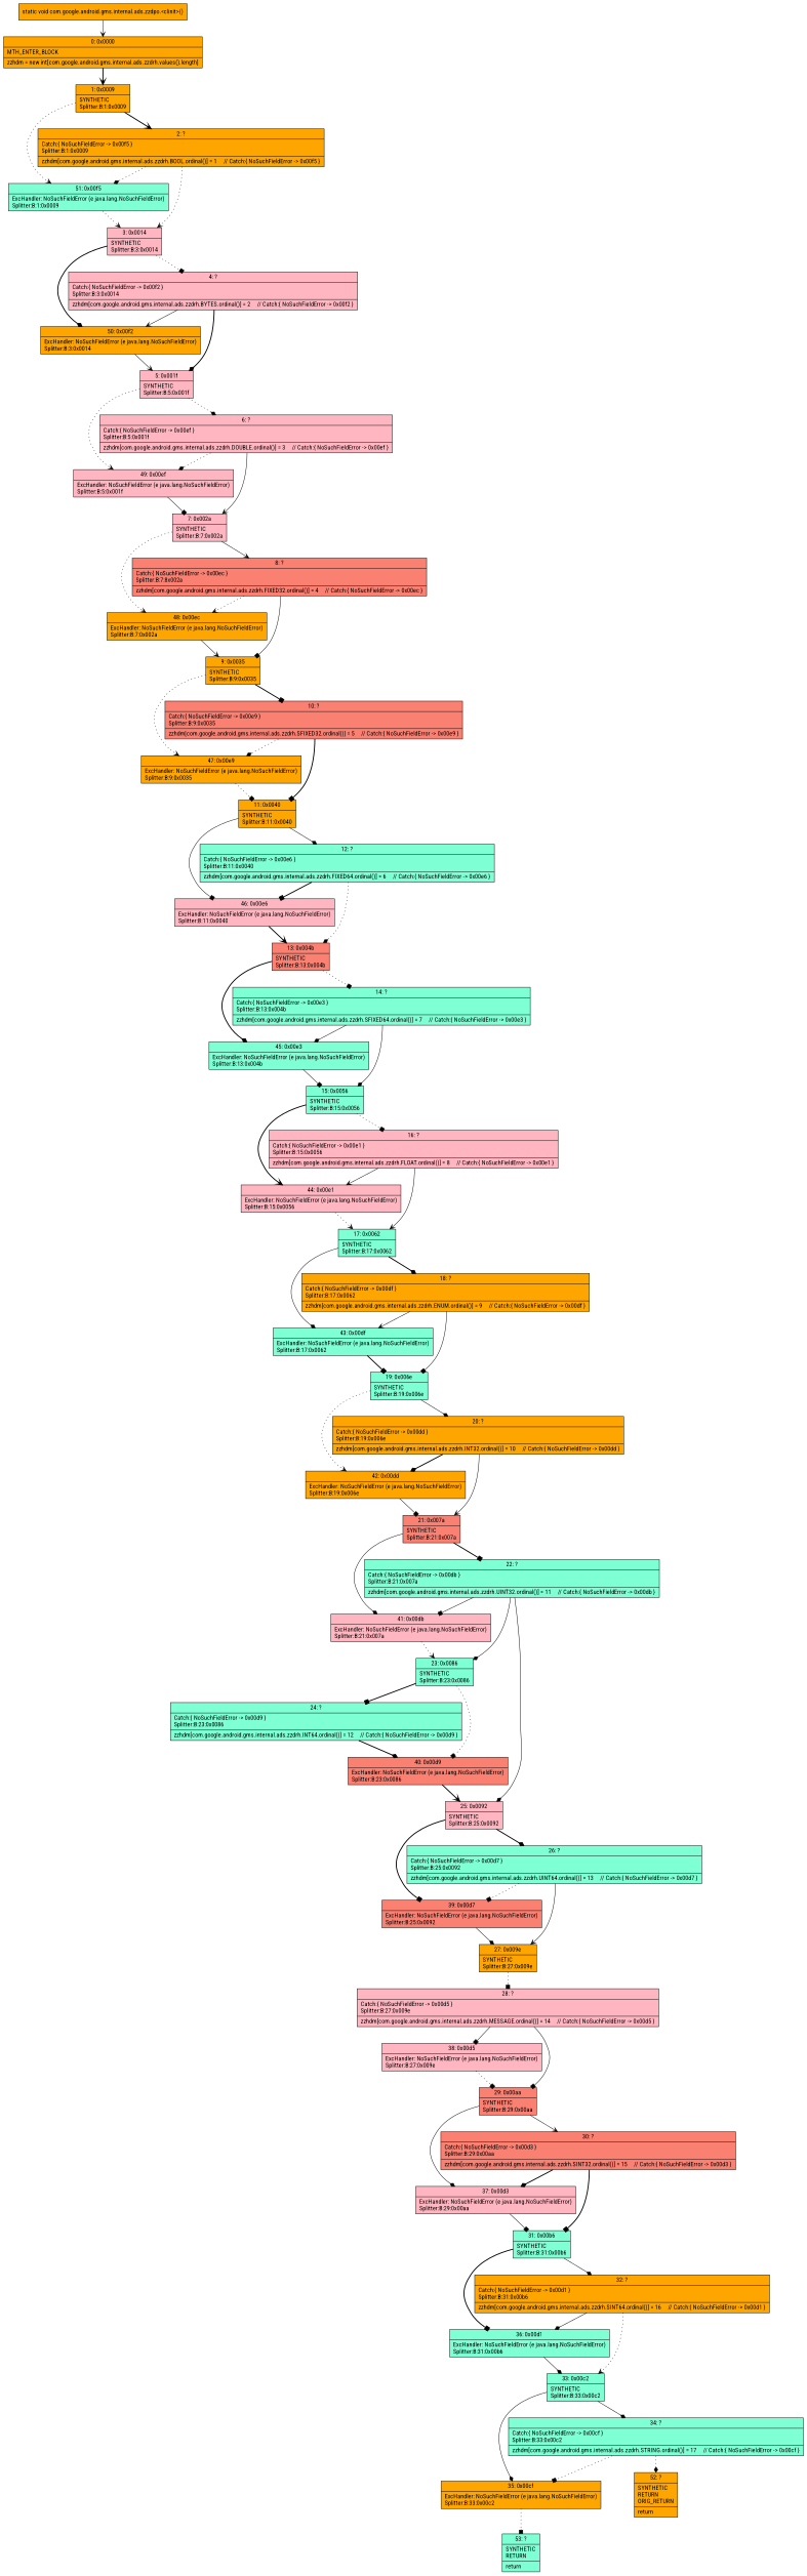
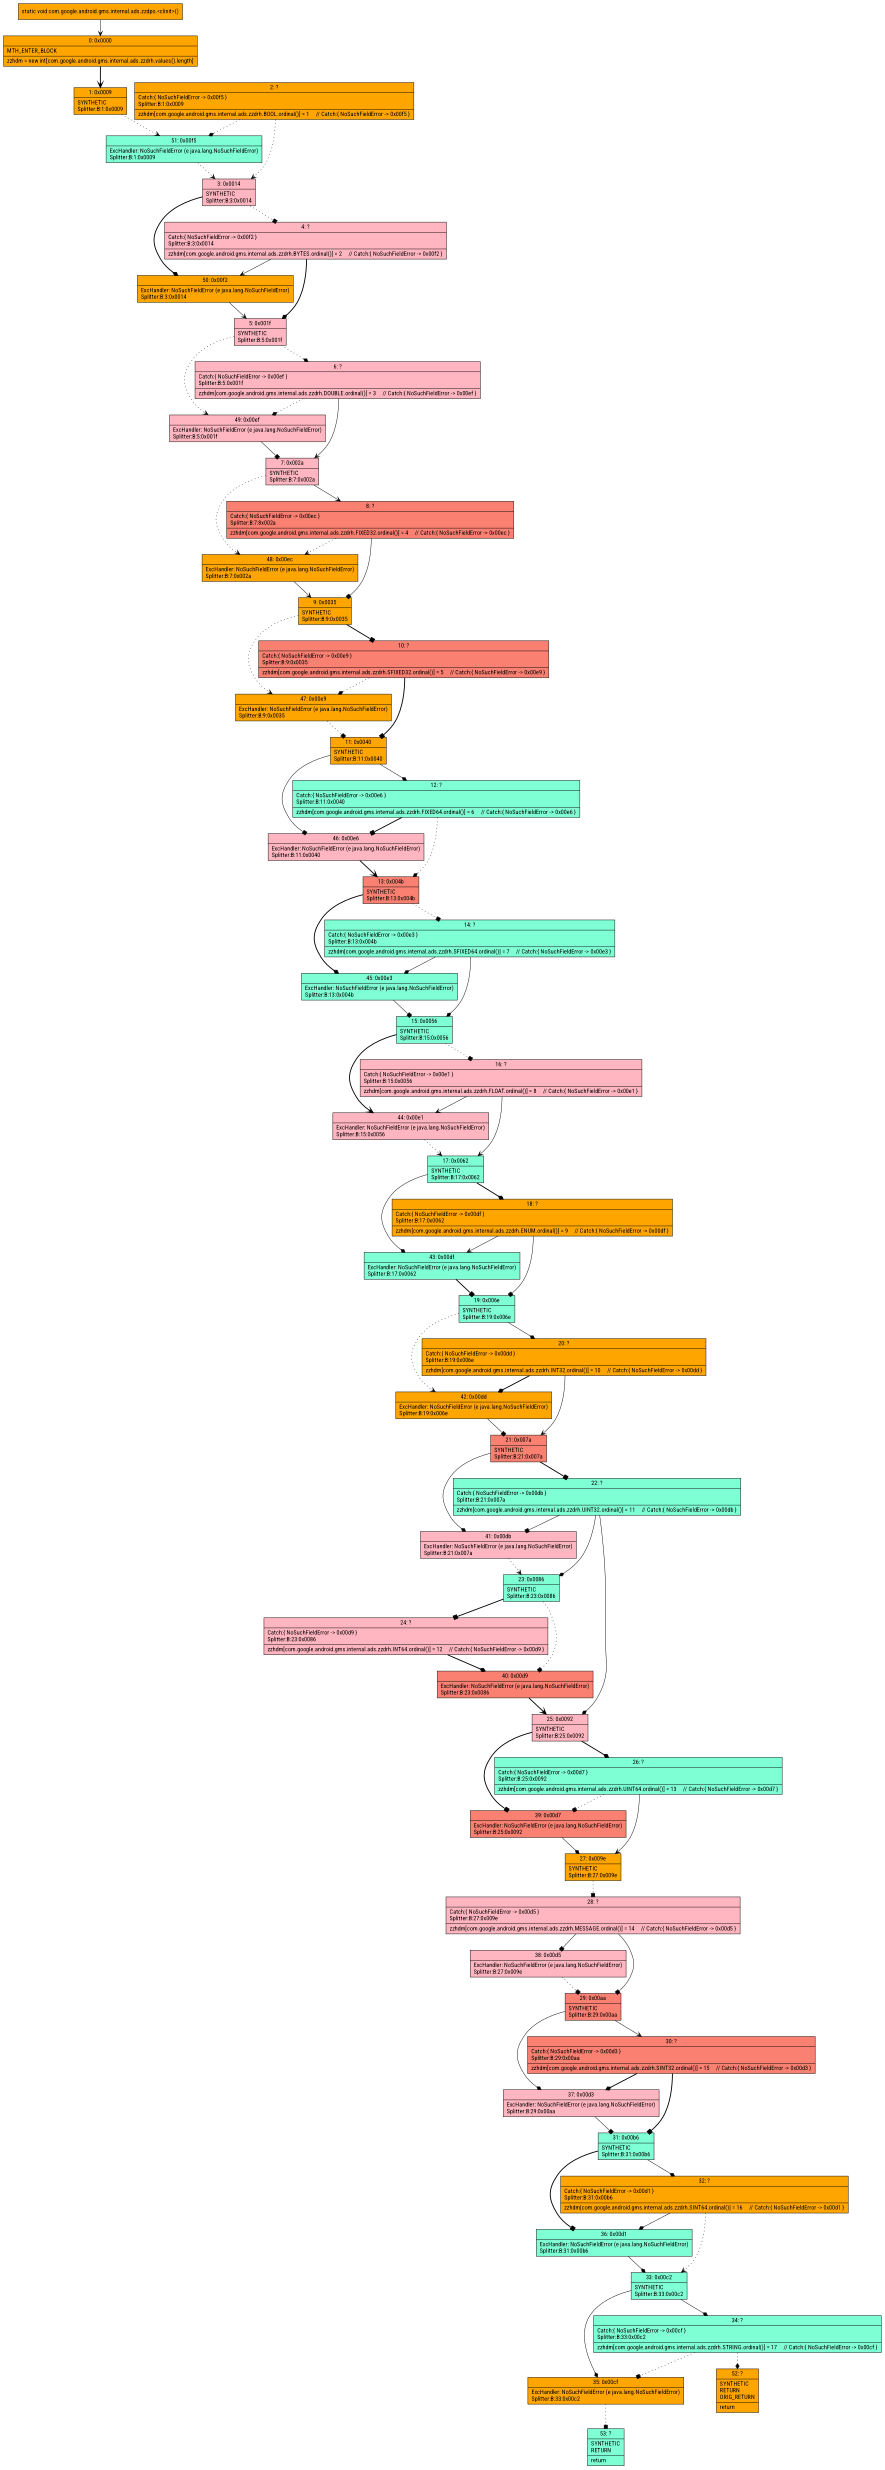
  digraph {
    fontname="Roboto Condensed"
    node [fillcolor=aquamarine fontname="Roboto Condensed" shape=record style=filled]
    edge [arrowhead=diamond fontname="Roboto Condensed" style=solid]
    n1 [fillcolor=orange label="{0\:\ 0x0000|MTH_ENTER_BLOCK\l|zzhdm = new int[com.google.android.gms.internal.ads.zzdrh.values().length]\l}"]
    n2 [fillcolor=orange label="{1\:\ 0x0009|SYNTHETIC\lSplitter:B:1:0x0009\l}"]
    n3 [fillcolor=orange label="{2\:\ ?|Catch:\{ NoSuchFieldError \-\> 0x00f5 \}\lSplitter:B:1:0x0009\l|zzhdm[com.google.android.gms.internal.ads.zzdrh.BOOL.ordinal()] = 1     \/\/ Catch:\{ NoSuchFieldError \-\> 0x00f5 \}\l}"]
    n4 [label="{51\:\ 0x00f5|ExcHandler: NoSuchFieldError (e java.lang.NoSuchFieldError)\lSplitter:B:1:0x0009\l}"]
    n5 [fillcolor=lightpink label="{3\:\ 0x0014|SYNTHETIC\lSplitter:B:3:0x0014\l}"]
    n6 [fillcolor=lightpink label="{4\:\ ?|Catch:\{ NoSuchFieldError \-\> 0x00f2 \}\lSplitter:B:3:0x0014\l|zzhdm[com.google.android.gms.internal.ads.zzdrh.BYTES.ordinal()] = 2     \/\/ Catch:\{ NoSuchFieldError \-\> 0x00f2 \}\l}"]
    n7 [fillcolor=orange label="{50\:\ 0x00f2|ExcHandler: NoSuchFieldError (e java.lang.NoSuchFieldError)\lSplitter:B:3:0x0014\l}"]
    n8 [fillcolor=lightpink label="{5\:\ 0x001f|SYNTHETIC\lSplitter:B:5:0x001f\l}"]
    n9 [fillcolor=lightpink label="{6\:\ ?|Catch:\{ NoSuchFieldError \-\> 0x00ef \}\lSplitter:B:5:0x001f\l|zzhdm[com.google.android.gms.internal.ads.zzdrh.DOUBLE.ordinal()] = 3     \/\/ Catch:\{ NoSuchFieldError \-\> 0x00ef \}\l}"]
    n10 [fillcolor=lightpink label="{49\:\ 0x00ef|ExcHandler: NoSuchFieldError (e java.lang.NoSuchFieldError)\lSplitter:B:5:0x001f\l}"]
    n11 [fillcolor=lightpink label="{7\:\ 0x002a|SYNTHETIC\lSplitter:B:7:0x002a\l}"]
    n12 [fillcolor=salmon label="{8\:\ ?|Catch:\{ NoSuchFieldError \-\> 0x00ec \}\lSplitter:B:7:8x002a\l|zzhdm[com.google.android.gms.internal.ads.zzdrh.FIXED32.ordinal()] = 4     \/\/ Catch:\{ NoSuchFieldError \-\> 0x00ec \}\l}"]
    n13 [fillcolor=orange label="{48\:\ 0x00ec|ExcHandler: NoSuchFieldError (e java.lang.NoSuchFieldError)\lSplitter:B:7:0x002a\l}"]
    n14 [fillcolor=orange label="{9\:\ 0x0035|SYNTHETIC\lSplitter:B:9:0x0035\l}"]
    n15 [fillcolor=salmon label="{10\:\ ?|Catch:\{ NoSuchFieldError \-\> 0x00e9 \}\lSplitter:B:9:0x0035\l|zzhdm[com.google.android.gms.internal.ads.zzdrh.SFIXED32.ordinal()] = 5     \/\/ Catch:\{ NoSuchFieldError \-\> 0x00e9 \}\l}"]
    n16 [fillcolor=orange label="{47\:\ 0x00e9|ExcHandler: NoSuchFieldError (e java.lang.NoSuchFieldError)\lSplitter:B:9:0x0035\l}"]
    n17 [fillcolor=orange label="{11\:\ 0x0040|SYNTHETIC\lSplitter:B:11:0x0040\l}"]
    n18 [label="{12\:\ ?|Catch:\{ NoSuchFieldError \-\> 0x00e6 \}\lSplitter:B:11:0x0040\l|zzhdm[com.google.android.gms.internal.ads.zzdrh.FIXED64.ordinal()] = 6     \/\/ Catch:\{ NoSuchFieldError \-\> 0x00e6 \}\l}"]
    n19 [fillcolor=lightpink label="{46\:\ 0x00e6|ExcHandler: NoSuchFieldError (e java.lang.NoSuchFieldError)\lSplitter:B:11:0x0040\l}"]
    n20 [fillcolor=salmon label="{13\:\ 0x004b|SYNTHETIC\lSplitter:B:13:0x004b\l}"]
    n21 [label="{14\:\ ?|Catch:\{ NoSuchFieldError \-\> 0x00e3 \}\lSplitter:B:13:0x004b\l|zzhdm[com.google.android.gms.internal.ads.zzdrh.SFIXED64.ordinal()] = 7     \/\/ Catch:\{ NoSuchFieldError \-\> 0x00e3 \}\l}"]
    n22 [label="{45\:\ 0x00e3|ExcHandler: NoSuchFieldError (e java.lang.NoSuchFieldError)\lSplitter:B:13:0x004b\l}"]
    n23 [label="{15\:\ 0x0056|SYNTHETIC\lSplitter:B:15:0x0056\l}"]
    n24 [fillcolor=lightpink label="{16\:\ ?|Catch:\{ NoSuchFieldError \-\> 0x00e1 \}\lSplitter:B:15:0x0056\l|zzhdm[com.google.android.gms.internal.ads.zzdrh.FLOAT.ordinal()] = 8     \/\/ Catch:\{ NoSuchFieldError \-\> 0x00e1 \}\l}"]
    n25 [fillcolor=lightpink label="{44\:\ 0x00e1|ExcHandler: NoSuchFieldError (e java.lang.NoSuchFieldError)\lSplitter:B:15:0x0056\l}"]
    n26 [label="{17\:\ 0x0062|SYNTHETIC\lSplitter:B:17:0x0062\l}"]
    n27 [fillcolor=orange label="{18\:\ ?|Catch:\{ NoSuchFieldError \-\> 0x00df \}\lSplitter:B:17:0x0062\l|zzhdm[com.google.android.gms.internal.ads.zzdrh.ENUM.ordinal()] = 9     \/\/ Catch:\{ NoSuchFieldError \-\> 0x00df \}\l}"]
    n28 [label="{43\:\ 0x00df|ExcHandler: NoSuchFieldError (e java.lang.NoSuchFieldError)\lSplitter:B:17:0x0062\l}"]
    n29 [label="{19\:\ 0x006e|SYNTHETIC\lSplitter:B:19:0x006e\l}"]
    n30 [fillcolor=orange label="{20\:\ ?|Catch:\{ NoSuchFieldError \-\> 0x00dd \}\lSplitter:B:19:0x006e\l|zzhdm[com.google.android.gms.internal.ads.zzdrh.INT32.ordinal()] = 10     \/\/ Catch:\{ NoSuchFieldError \-\> 0x00dd \}\l}"]
    n31 [fillcolor=orange label="{42\:\ 0x00dd|ExcHandler: NoSuchFieldError (e java.lang.NoSuchFieldError)\lSplitter:B:19:0x006e\l}"]
    n32 [fillcolor=salmon label="{21\:\ 0x007a|SYNTHETIC\lSplitter:B:21:0x007a\l}"]
    n33 [label="{22\:\ ?|Catch:\{ NoSuchFieldError \-\> 0x00db \}\lSplitter:B:21:0x007a\l|zzhdm[com.google.android.gms.internal.ads.zzdrh.UINT32.ordinal()] = 11     \/\/ Catch:\{ NoSuchFieldError \-\> 0x00db \}\l}"]
    n34 [fillcolor=lightpink label="{41\:\ 0x00db|ExcHandler: NoSuchFieldError (e java.lang.NoSuchFieldError)\lSplitter:B:21:0x007a\l}"]
    n35 [label="{23\:\ 0x0086|SYNTHETIC\lSplitter:B:23:0x0086\l}"]
    n36 [fillcolor=lightpink label="{25\:\ 0x0092|SYNTHETIC\lSplitter:B:25:0x0092\l}"]
-   n37 [label="{24\:\ ?|Catch:\{ NoSuchFieldError \-\> 0x00d9 \}\lSplitter:B:23:0x0086\l|zzhdm[com.google.android.gms.internal.ads.zzdrh.INT64.ordinal()] = 12     \/\/ Catch:\{ NoSuchFieldError \-\> 0x00d9 \}\l}"]
+   n37 [fillcolor=lightpink label="{24\:\ ?|Catch:\{ NoSuchFieldError \-\> 0x00d9 \}\lSplitter:B:23:0x0086\l|zzhdm[com.google.android.gms.internal.ads.zzdrh.INT64.ordinal()] = 12     \/\/ Catch:\{ NoSuchFieldError \-\> 0x00d9 \}\l}"]
    n38 [fillcolor=salmon label="{40\:\ 0x00d9|ExcHandler: NoSuchFieldError (e java.lang.NoSuchFieldError)\lSplitter:B:23:0x0086\l}"]
    n39 [label="{26\:\ ?|Catch:\{ NoSuchFieldError \-\> 0x00d7 \}\lSplitter:B:25:0x0092\l|zzhdm[com.google.android.gms.internal.ads.zzdrh.UINT64.ordinal()] = 13     \/\/ Catch:\{ NoSuchFieldError \-\> 0x00d7 \}\l}"]
    n40 [fillcolor=salmon label="{39\:\ 0x00d7|ExcHandler: NoSuchFieldError (e java.lang.NoSuchFieldError)\lSplitter:B:25:0x0092\l}"]
    n41 [fillcolor=orange label="{27\:\ 0x009e|SYNTHETIC\lSplitter:B:27:0x009e\l}"]
    n42 [fillcolor=lightpink label="{28\:\ ?|Catch:\{ NoSuchFieldError \-\> 0x00d5 \}\lSplitter:B:27:0x009e\l|zzhdm[com.google.android.gms.internal.ads.zzdrh.MESSAGE.ordinal()] = 14     \/\/ Catch:\{ NoSuchFieldError \-\> 0x00d5 \}\l}"]
    n43 [fillcolor=lightpink label="{38\:\ 0x00d5|ExcHandler: NoSuchFieldError (e java.lang.NoSuchFieldError)\lSplitter:B:27:0x009e\l}"]
    n44 [fillcolor=salmon label="{29\:\ 0x00aa|SYNTHETIC\lSplitter:B:29:0x00aa\l}"]
    n45 [fillcolor=salmon label="{30\:\ ?|Catch:\{ NoSuchFieldError \-\> 0x00d3 \}\lSplitter:B:29:0x00aa\l|zzhdm[com.google.android.gms.internal.ads.zzdrh.SINT32.ordinal()] = 15     \/\/ Catch:\{ NoSuchFieldError \-\> 0x00d3 \}\l}"]
    n46 [fillcolor=lightpink label="{37\:\ 0x00d3|ExcHandler: NoSuchFieldError (e java.lang.NoSuchFieldError)\lSplitter:B:29:0x00aa\l}"]
    n47 [label="{31\:\ 0x00b6|SYNTHETIC\lSplitter:B:31:0x00b6\l}"]
    n48 [fillcolor=orange label="{32\:\ ?|Catch:\{ NoSuchFieldError \-\> 0x00d1 \}\lSplitter:B:31:0x00b6\l|zzhdm[com.google.android.gms.internal.ads.zzdrh.SINT64.ordinal()] = 16     \/\/ Catch:\{ NoSuchFieldError \-\> 0x00d1 \}\l}"]
    n49 [label="{36\:\ 0x00d1|ExcHandler: NoSuchFieldError (e java.lang.NoSuchFieldError)\lSplitter:B:31:0x00b6\l}"]
    n50 [label="{33\:\ 0x00c2|SYNTHETIC\lSplitter:B:33:0x00c2\l}"]
    n51 [label="{34\:\ ?|Catch:\{ NoSuchFieldError \-\> 0x00cf \}\lSplitter:B:33:0x00c2\l|zzhdm[com.google.android.gms.internal.ads.zzdrh.STRING.ordinal()] = 17     \/\/ Catch:\{ NoSuchFieldError \-\> 0x00cf \}\l}"]
    n52 [fillcolor=orange label="{35\:\ 0x00cf|ExcHandler: NoSuchFieldError (e java.lang.NoSuchFieldError)\lSplitter:B:33:0x00c2\l}"]
    n53 [fillcolor=orange label="{52\:\ ?|SYNTHETIC\lRETURN\lORIG_RETURN\l|return\l}"]
    n54 [label="{53\:\ ?|SYNTHETIC\lRETURN\l|return\l}"]
    n55 [fillcolor=orange label="{static void com.google.android.gms.internal.ads.zzdpo.\<clinit\>() }"]
    n1 -> n2 [arrowhead=vee style=bold]
-   n2 -> n3 [arrowhead=vee style=bold]
    n2 -> n4 [arrowhead=vee style=dotted]
    n3 -> n4 [style=dotted]
    n3 -> n5 [arrowhead=vee style=dotted]
    n4 -> n5 [arrowhead=vee style=dotted]
    n5 -> n6 [arrowhead=box style=dotted]
    n5 -> n7 [style=bold]
    n6 -> n7 [arrowhead=vee]
    n6 -> n8 [style=bold]
    n7 -> n8 [arrowhead=vee]
    n8 -> n9 [style=dotted]
    n8 -> n10 [arrowhead=vee style=dotted]
    n9 -> n10 [style=dotted]
    n9 -> n11 [arrowhead=vee]
    n10 -> n11 [arrowhead=box]
    n11 -> n12 [arrowhead=vee]
    n11 -> n13 [arrowhead=vee style=dotted]
    n12 -> n13 [arrowhead=vee style=dotted]
    n12 -> n14 [arrowhead=box]
    n13 -> n14 [arrowhead=vee]
    n14 -> n15 [arrowhead=box style=bold]
    n14 -> n16 [arrowhead=vee style=dotted]
    n15 -> n16 [style=dotted]
    n15 -> n17 [arrowhead=box style=bold]
    n16 -> n17 [arrowhead=box style=dotted]
    n17 -> n18
    n17 -> n19 [arrowhead=box]
    n18 -> n19 [arrowhead=box style=bold]
    n18 -> n20 [style=dotted]
    n19 -> n20 [arrowhead=vee style=bold]
    n20 -> n21 [arrowhead=box style=dotted]
    n20 -> n22 [style=bold]
    n21 -> n22
    n21 -> n23
    n22 -> n23 [arrowhead=box]
    n23 -> n24 [arrowhead=box style=dotted]
    n23 -> n25 [arrowhead=vee style=bold]
    n24 -> n25 [arrowhead=vee]
    n24 -> n26 [arrowhead=vee]
    n25 -> n26 [arrowhead=vee style=dotted]
    n26 -> n27 [style=bold]
    n26 -> n28
    n27 -> n28 [arrowhead=vee]
    n27 -> n29 [arrowhead=box]
    n28 -> n29 [arrowhead=box style=bold]
    n29 -> n30
    n29 -> n31 [arrowhead=vee style=dotted]
    n30 -> n31 [style=bold]
    n30 -> n32 [arrowhead=vee]
    n31 -> n32 [arrowhead=box]
    n32 -> n33 [arrowhead=box style=bold]
    n32 -> n34
    n33 -> n34 [arrowhead=box]
    n33 -> n35
    n33 -> n36
    n34 -> n35 [arrowhead=vee style=dotted]
    n35 -> n37 [arrowhead=box style=bold]
    n35 -> n38 [arrowhead=box style=dotted]
    n36 -> n39 [style=bold]
    n36 -> n40 [arrowhead=box style=bold]
    n37 -> n38 [style=bold]
    n38 -> n36 [arrowhead=vee style=bold]
    n39 -> n40 [arrowhead=box style=dotted]
    n39 -> n41 [arrowhead=vee]
    n40 -> n41
    n41 -> n42 [arrowhead=box style=dotted]
    n42 -> n43 [arrowhead=box]
    n42 -> n44 [arrowhead=box]
    n43 -> n44 [arrowhead=box style=dotted]
    n44 -> n45 [arrowhead=vee]
    n44 -> n46
    n45 -> n46 [style=bold]
    n45 -> n47 [arrowhead=box style=bold]
    n46 -> n47 [arrowhead=box]
    n47 -> n48
    n47 -> n49 [arrowhead=box style=bold]
    n48 -> n49
    n48 -> n50 [arrowhead=vee style=dotted]
    n49 -> n50
    n50 -> n51
    n50 -> n52
    n51 -> n52 [arrowhead=box style=dotted]
    n51 -> n53 [style=dotted]
    n52 -> n54 [arrowhead=box style=dotted]
    n55 -> n1 [arrowhead=vee]
  }
